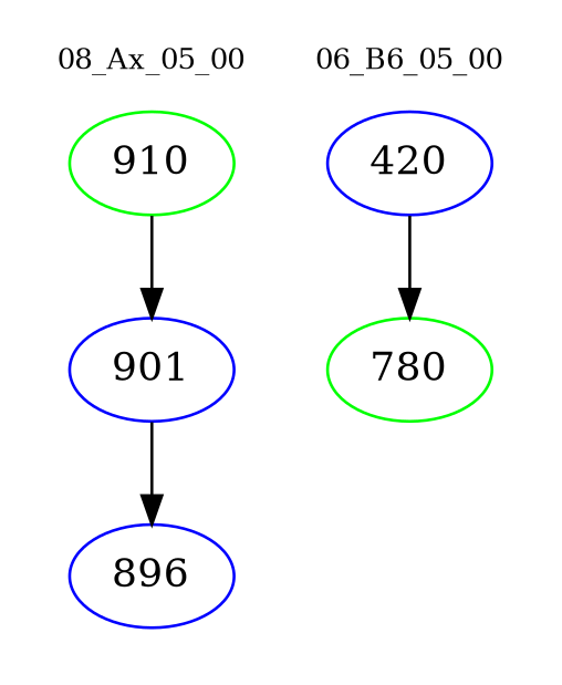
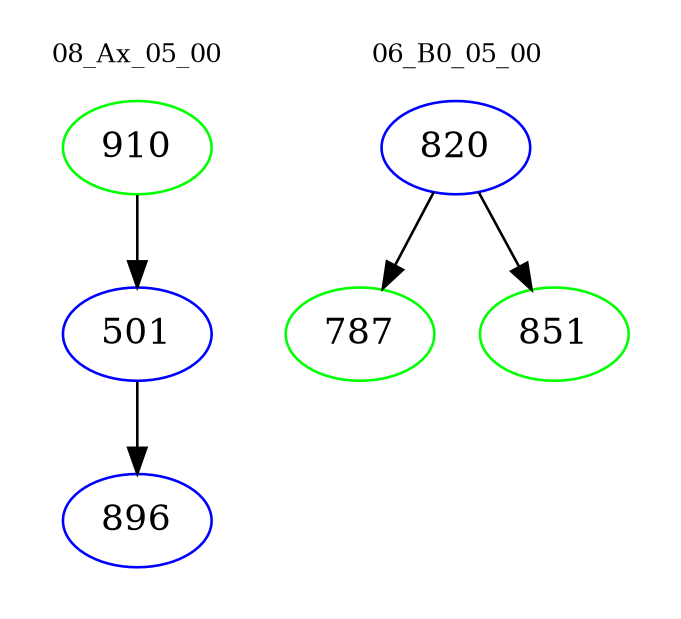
  digraph {
    node [color=blue]
    edge [color=black]
-   n1 [label=901]
+   n1 [label=501]
    n2 [label=896]
    n3 [color=green label=910]
-   n4 [label=420]
-   n5 [color=green label=780]
+   n4 [label=820]
+   n5 [color=green label=787]
+   n6 [color=green label=851]
    subgraph cluster_1 {
      color=white
      fontsize=10
      label="08_Ax_05_00"
      n1
      n2
      n3
    }
    subgraph cluster_2 {
      color=white
      fontsize=10
-     label="06_B6_05_00"
+     label="06_B0_05_00"
      n4
      n5
+     n6
    }
    n1 -> n2
    n3 -> n1
    n4 -> n5
+   n4 -> n6
  }
